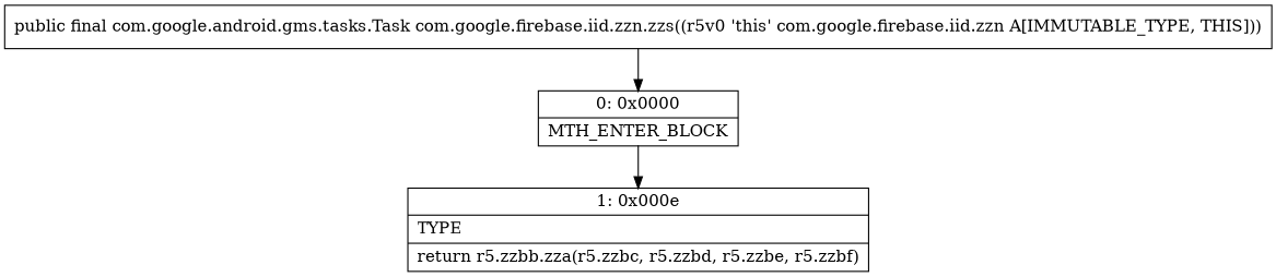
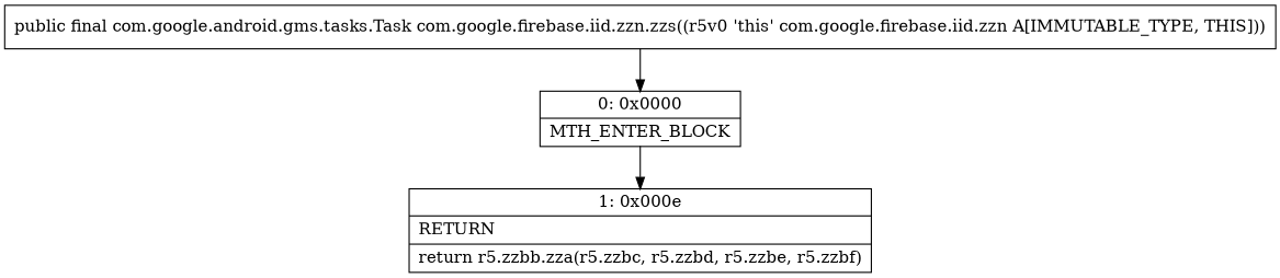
  digraph {
    node [shape=record]
    n1 [label="{0\:\ 0x0000|MTH_ENTER_BLOCK\l}"]
-   n2 [label="{1\:\ 0x000e|TYPE\l|return r5.zzbb.zza(r5.zzbc, r5.zzbd, r5.zzbe, r5.zzbf)\l}"]
+   n2 [label="{1\:\ 0x000e|RETURN\l|return r5.zzbb.zza(r5.zzbc, r5.zzbd, r5.zzbe, r5.zzbf)\l}"]
    n3 [label="{public final com.google.android.gms.tasks.Task com.google.firebase.iid.zzn.zzs((r5v0 'this' com.google.firebase.iid.zzn A[IMMUTABLE_TYPE, THIS])) }"]
    n1 -> n2
    n3 -> n1
  }
